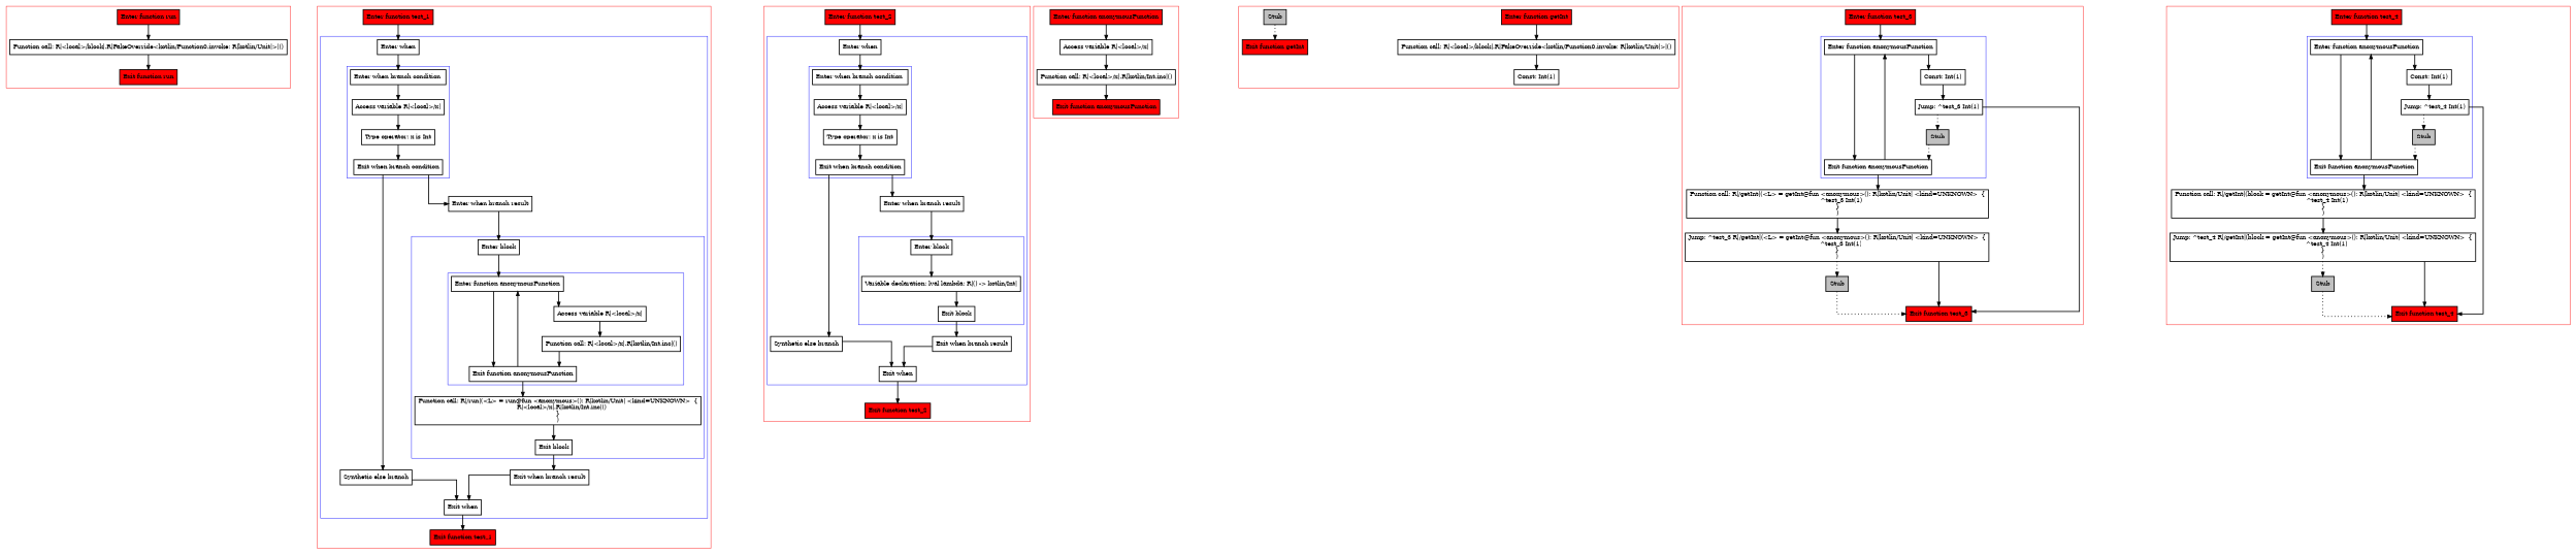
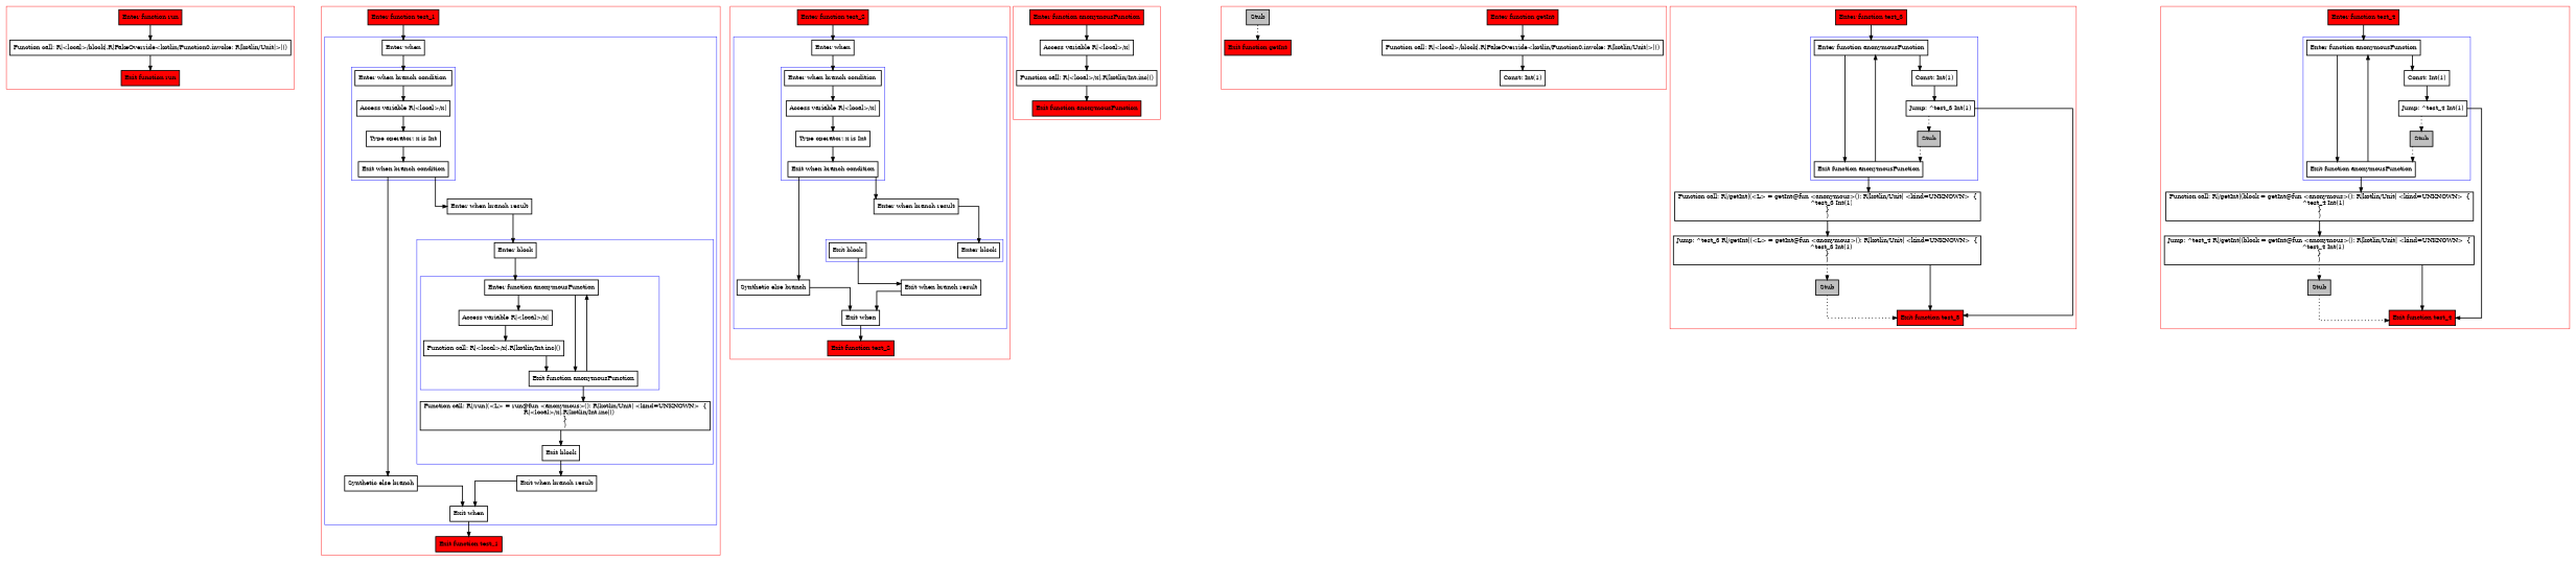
  digraph {
    nodesep=3
    splines=ortho
    node [penwidth=2 shape=box]
    edge [penwidth=2]
    n1 [fillcolor=red label="Enter function run" style=filled]
    n2 [label="Function call: R|<local>/block|.R|FakeOverride<kotlin/Function0.invoke: R|kotlin/Unit|>|()"]
    n3 [fillcolor=red label="Exit function run" style=filled]
    n4 [label="Enter when branch condition "]
    n5 [label="Access variable R|<local>/x|"]
    n6 [label="Type operator: x is Int"]
    n7 [label="Exit when branch condition"]
    n8 [label="Enter function anonymousFunction"]
    n9 [label="Access variable R|<local>/x|"]
    n10 [label="Function call: R|<local>/x|.R|kotlin/Int.inc|()"]
    n11 [label="Exit function anonymousFunction"]
    n12 [label="Enter block"]
    n13 [label="Function call: R|/run|(<L> = run@fun <anonymous>(): R|kotlin/Unit| <kind=UNKNOWN>  {\n    R|<local>/x|.R|kotlin/Int.inc|()\n}\n)"]
    n14 [label="Exit block"]
    n15 [label="Enter when"]
    n16 [label="Synthetic else branch"]
    n17 [label="Enter when branch result"]
    n18 [label="Exit when branch result"]
    n19 [label="Exit when"]
    n20 [fillcolor=red label="Enter function test_1" style=filled]
    n21 [fillcolor=red label="Exit function test_1" style=filled]
    n22 [label="Enter when branch condition "]
    n23 [label="Access variable R|<local>/x|"]
    n24 [label="Type operator: x is Int"]
    n25 [label="Exit when branch condition"]
    n26 [label="Enter block"]
-   n27 [label="Variable declaration: lval lambda: R|() -> kotlin/Int|"]
    n28 [label="Exit block"]
    n29 [label="Enter when"]
    n30 [label="Synthetic else branch"]
    n31 [label="Enter when branch result"]
    n32 [label="Exit when branch result"]
    n33 [label="Exit when"]
    n34 [fillcolor=red label="Enter function test_2" style=filled]
    n35 [fillcolor=red label="Exit function test_2" style=filled]
    n36 [fillcolor=red label="Enter function anonymousFunction" style=filled]
    n37 [label="Access variable R|<local>/x|"]
    n38 [label="Function call: R|<local>/x|.R|kotlin/Int.inc|()"]
    n39 [fillcolor=red label="Exit function anonymousFunction" style=filled]
    n40 [fillcolor=red label="Enter function getInt" style=filled]
    n41 [label="Function call: R|<local>/block|.R|FakeOverride<kotlin/Function0.invoke: R|kotlin/Unit|>|()"]
    n42 [label="Const: Int(1)"]
    n43 [fillcolor=gray label=Stub style=filled]
    n44 [fillcolor=red label="Exit function getInt" style=filled]
    n45 [label="Enter function anonymousFunction"]
    n46 [label="Const: Int(1)"]
    n47 [label="Jump: ^test_3 Int(1)"]
    n48 [fillcolor=gray label=Stub style=filled]
    n49 [label="Exit function anonymousFunction"]
    n50 [fillcolor=red label="Enter function test_3" style=filled]
    n51 [label="Function call: R|/getInt|(<L> = getInt@fun <anonymous>(): R|kotlin/Unit| <kind=UNKNOWN>  {\n    ^test_3 Int(1)\n}\n)"]
    n52 [label="Jump: ^test_3 R|/getInt|(<L> = getInt@fun <anonymous>(): R|kotlin/Unit| <kind=UNKNOWN>  {\n    ^test_3 Int(1)\n}\n)"]
    n53 [fillcolor=gray label=Stub style=filled]
    n54 [fillcolor=red label="Exit function test_3" style=filled]
    n55 [label="Enter function anonymousFunction"]
    n56 [label="Const: Int(1)"]
    n57 [label="Jump: ^test_4 Int(1)"]
    n58 [fillcolor=gray label=Stub style=filled]
    n59 [label="Exit function anonymousFunction"]
    n60 [fillcolor=red label="Enter function test_4" style=filled]
    n61 [label="Function call: R|/getInt|(block = getInt@fun <anonymous>(): R|kotlin/Unit| <kind=UNKNOWN>  {\n    ^test_4 Int(1)\n}\n)"]
    n62 [label="Jump: ^test_4 R|/getInt|(block = getInt@fun <anonymous>(): R|kotlin/Unit| <kind=UNKNOWN>  {\n    ^test_4 Int(1)\n}\n)"]
    n63 [fillcolor=gray label=Stub style=filled]
    n64 [fillcolor=red label="Exit function test_4" style=filled]
    subgraph cluster_1 {
      color=red
      n1
      n2
      n3
    }
    subgraph cluster_2 {
      color=red
      n20
      n21
      subgraph cluster_3 {
        color=blue
        n15
        n16
        n17
        n18
        n19
        subgraph cluster_4 {
          color=blue
          n4
          n5
          n6
          n7
        }
        subgraph cluster_5 {
          color=blue
          n12
          n13
          n14
          subgraph cluster_6 {
            color=blue
            n8
            n9
            n10
            n11
          }
        }
      }
    }
    subgraph cluster_7 {
      color=red
      n34
      n35
      subgraph cluster_8 {
        color=blue
        n29
        n30
        n31
        n32
        n33
        subgraph cluster_9 {
          color=blue
          n22
          n23
          n24
          n25
        }
        subgraph cluster_10 {
          color=blue
          n26
-         n27
          n28
        }
      }
    }
    subgraph cluster_11 {
      color=red
      n36
      n37
      n38
      n39
    }
    subgraph cluster_12 {
      color=red
      n40
      n41
      n42
      n43
      n44
    }
    subgraph cluster_13 {
      color=red
      n50
      n51
      n52
      n53
      n54
      subgraph cluster_14 {
        color=blue
        n45
        n46
        n47
        n48
        n49
      }
    }
    subgraph cluster_15 {
      color=red
      n60
      n61
      n62
      n63
      n64
      subgraph cluster_16 {
        color=blue
        n55
        n56
        n57
        n58
        n59
      }
    }
    n1 -> n2
    n2 -> n3
    n4 -> n5
    n5 -> n6
    n6 -> n7
    n7 -> n16
    n7 -> n17
    n8 -> n9
    n8 -> n11
    n9 -> n10
    n10 -> n11
    n11 -> n8
    n11 -> n13
    n12 -> n8
    n13 -> n14
    n14 -> n18
    n15 -> n4
    n16 -> n19
    n17 -> n12
    n18 -> n19
    n19 -> n21
    n20 -> n15
    n22 -> n23
    n23 -> n24
    n24 -> n25
    n25 -> n30
    n25 -> n31
-   n26 -> n27
-   n27 -> n28
    n28 -> n32
    n29 -> n22
    n30 -> n33
    n31 -> n26
    n32 -> n33
    n33 -> n35
    n34 -> n29
    n36 -> n37
    n37 -> n38
    n38 -> n39
    n40 -> n41
    n41 -> n42
    n43 -> n44 [style=dotted]
    n45 -> n46
    n45 -> n49
    n46 -> n47
    n47 -> n48 [style=dotted]
    n47 -> n54
    n48 -> n49 [style=dotted]
    n49 -> n45
    n49 -> n51
    n50 -> n45
    n51 -> n52
    n52 -> n53 [style=dotted]
    n52 -> n54
    n53 -> n54 [style=dotted]
    n55 -> n56
    n55 -> n59
    n56 -> n57
    n57 -> n58 [style=dotted]
    n57 -> n64
    n58 -> n59 [style=dotted]
    n59 -> n55
    n59 -> n61
    n60 -> n55
    n61 -> n62
    n62 -> n63 [style=dotted]
    n62 -> n64
    n63 -> n64 [style=dotted]
  }
